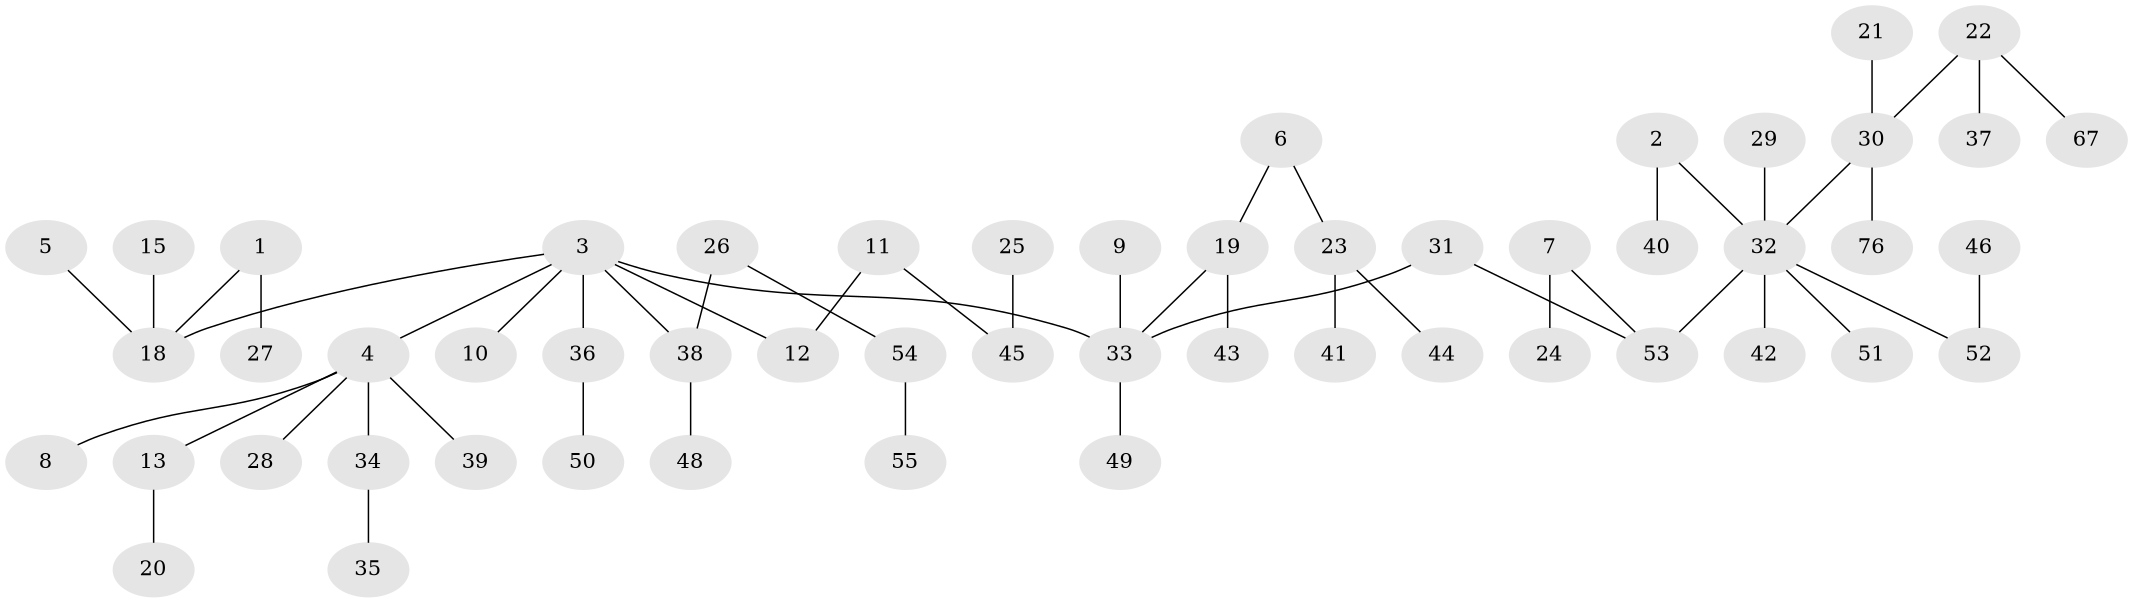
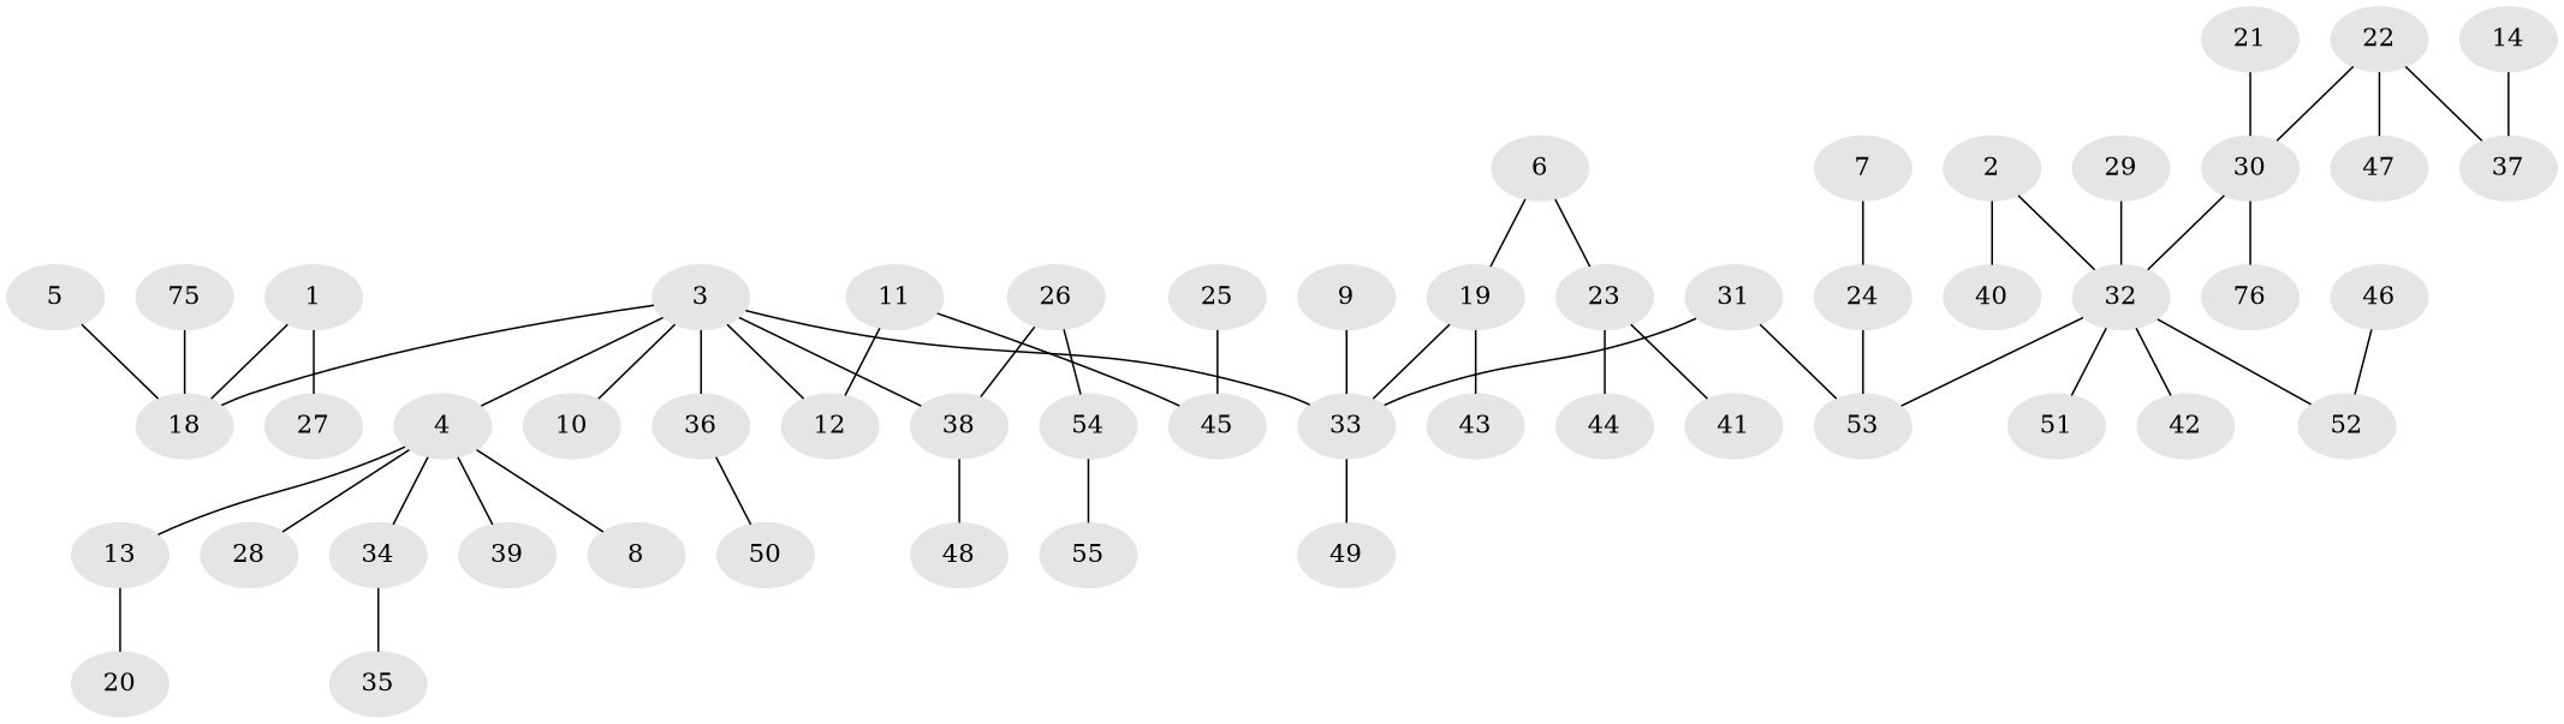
  graph {
    node [color=gray90 style=filled]
    edge [weight=1.0]
    1
    18
    27
    2
    32
    40
    53
    42
    51
    52
    3
    4
    10
    12
    33
    36
    38
    8
    13
    28
    34
    39
    49
    50
    48
    20
    35
    5
    6
    19
    23
    43
    41
    44
    7
    24
    9
    11
    45
+   14
    37
-   15
+   15 [label=75]
    21
    30
    n45 [label=76]
    22
-   47 [label=67]
+   47
    25
    26
    54
    55
    29
    31
    46
    1 -- 18
    1 -- 27
    2 -- 32
    2 -- 40
    32 -- 53
    32 -- 42
    32 -- 51
    32 -- 52
    3 -- 18
    3 -- 4
    3 -- 10
    3 -- 12
    3 -- 33
    3 -- 36
    3 -- 38
    4 -- 8
    4 -- 13
    4 -- 28
    4 -- 34
    4 -- 39
    33 -- 49
    36 -- 50
    38 -- 48
    13 -- 20
    34 -- 35
    5 -- 18
    6 -- 19
    6 -- 23
    19 -- 33
    19 -- 43
    23 -- 41
    23 -- 44
-   7 -- 53
+   24 -- 53
    7 -- 24
    9 -- 33
    11 -- 12
    11 -- 45
+   14 -- 37
    15 -- 18
    21 -- 30
    30 -- 32
    30 -- n45
    22 -- 37
    22 -- 30
    22 -- 47
    25 -- 45
    26 -- 38
    26 -- 54
    54 -- 55
    29 -- 32
    31 -- 53
    31 -- 33
    46 -- 52
  }
